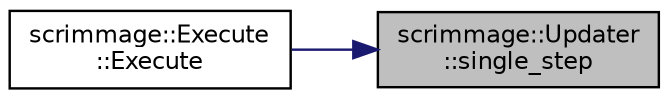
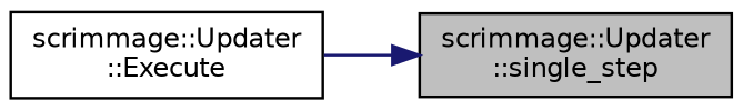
  digraph {
    rankdir=RL
    node [color=black fontname=Helvetica fontsize=10 shape=record style=filled]
    n1 [fillcolor=grey75 fontcolor=black height=0.2 label="scrimmage::Updater\l::single_step" width=0.4]
-   n2 [fillcolor=white height=0.2 label="scrimmage::Execute\l::Execute" width=0.4]
+   n2 [fillcolor=white height=0.2 label="scrimmage::Updater\l::Execute" width=0.4]
    n1 -> n2 [color=midnightblue dir=back fontname=Helvetica fontsize=10 labelfontname=Helvetica labelfontsize=10 style=solid]
  }
